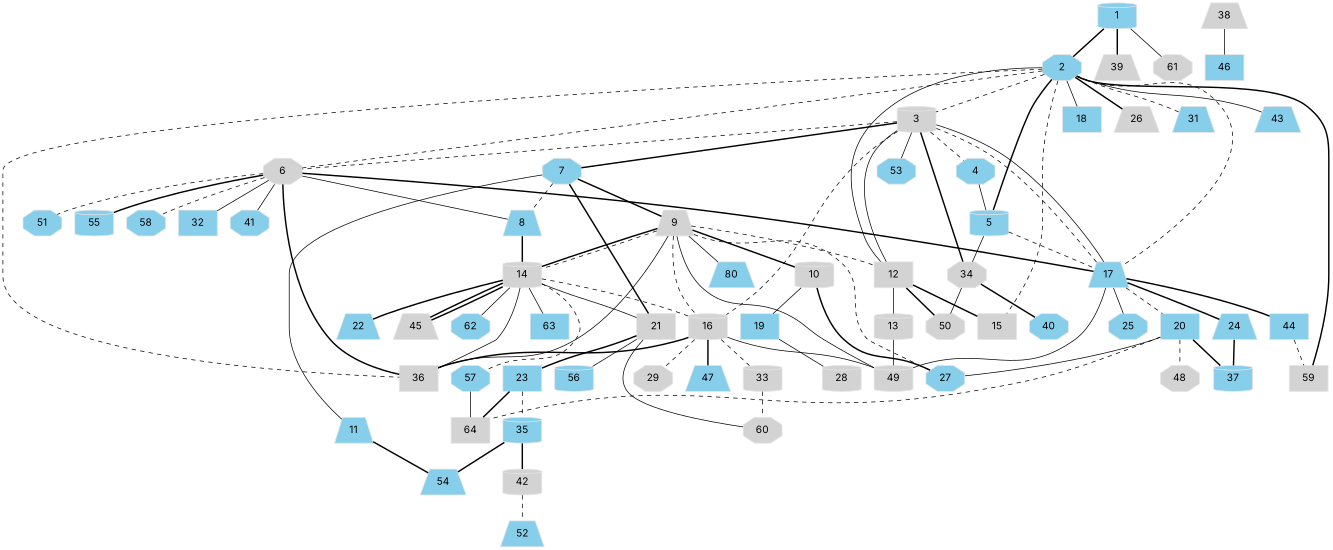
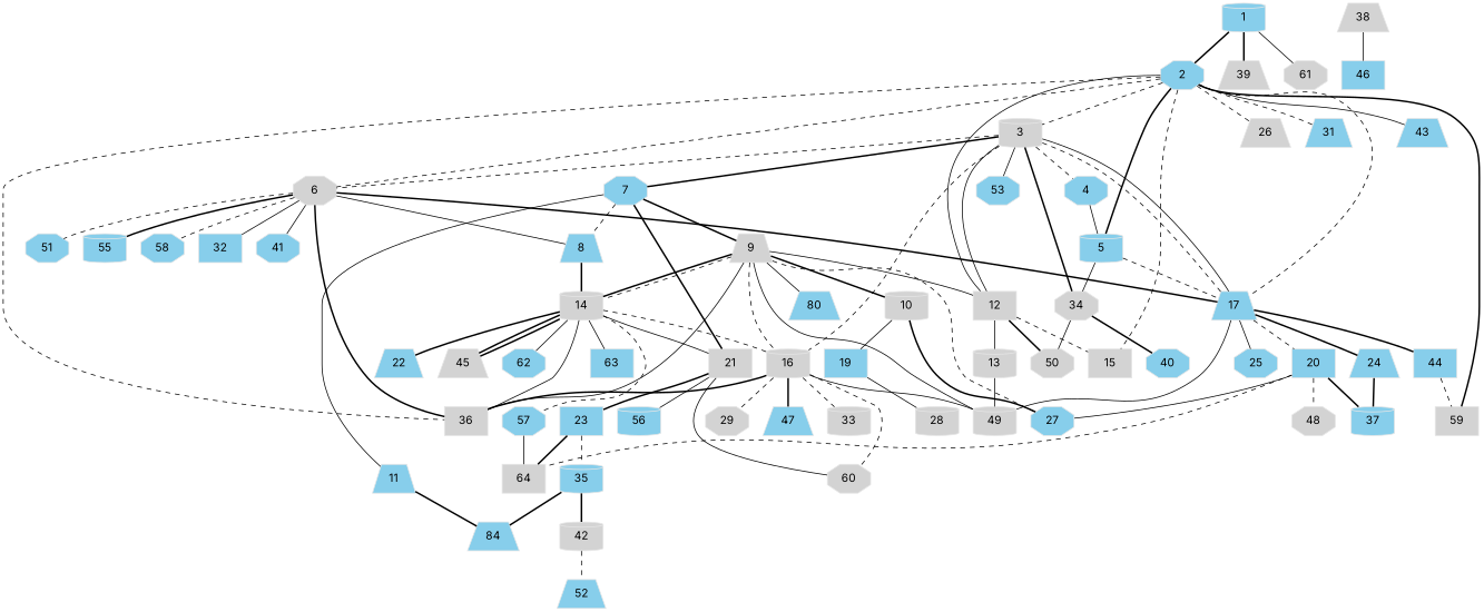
  graph {
    fontname=Inter
    node [color=gray90 fillcolor=skyblue fontname=Inter shape=octagon style=filled]
    edge [fontname=Inter style=solid]
    1 [shape=cylinder]
    2
    39 [fillcolor=lightgrey shape=trapezium]
    61 [fillcolor=lightgrey]
    3 [fillcolor=lightgrey shape=cylinder]
    5 [shape=cylinder]
    6 [fillcolor=lightgrey]
    12 [fillcolor=lightgrey shape=box]
    15 [fillcolor=lightgrey shape=box]
    17 [shape=trapezium]
-   18 [shape=box]
    26 [fillcolor=lightgrey shape=trapezium]
    31 [shape=trapezium]
    36 [fillcolor=lightgrey shape=box]
    43 [shape=trapezium]
    59 [fillcolor=lightgrey shape=box]
    4
    7
    16 [fillcolor=lightgrey shape=cylinder]
    34 [fillcolor=lightgrey]
    53
    8 [shape=trapezium]
    32 [shape=box]
    41
    51
    55 [shape=cylinder]
    58
    13 [fillcolor=lightgrey shape=cylinder]
    50 [fillcolor=lightgrey]
    49 [fillcolor=lightgrey shape=cylinder]
    20 [shape=box]
    24 [shape=trapezium]
    25
    44 [shape=box]
    56 [shape=cylinder]
    9 [fillcolor=lightgrey shape=trapezium]
    11 [shape=trapezium]
    21 [fillcolor=lightgrey shape=box]
    29 [fillcolor=lightgrey]
    33 [fillcolor=lightgrey shape=cylinder]
    47 [shape=trapezium]
    60 [fillcolor=lightgrey]
    40
    14 [fillcolor=lightgrey shape=cylinder]
    10 [fillcolor=lightgrey shape=cylinder]
    27
    n47 [label=80 shape=trapezium]
-   54 [shape=trapezium]
+   54 [shape=trapezium label=84]
    23 [shape=box]
    22 [shape=trapezium]
    45 [fillcolor=lightgrey shape=trapezium]
    57
    62
    63 [shape=box]
    38 [fillcolor=lightgrey shape=trapezium]
    46 [shape=box]
    19 [shape=box]
    28 [fillcolor=lightgrey shape=cylinder]
    64 [fillcolor=lightgrey shape=box]
    37 [shape=cylinder]
    48 [fillcolor=lightgrey]
    35 [shape=cylinder]
    42 [fillcolor=lightgrey shape=cylinder]
    52 [shape=trapezium]
    1 -- 2 [style=bold]
    1 -- 39 [style=bold]
    1 -- 61
    2 -- 3 [style=dashed]
    2 -- 5 [style=bold]
    2 -- 6 [style=dashed]
    2 -- 12
    2 -- 15 [style=dashed]
    2 -- 17 [style=dashed]
-   2 -- 18
-   2 -- 26 [style=bold]
+   2 -- 26 [style=dashed]
    2 -- 31 [style=dashed]
    2 -- 36 [style=dashed]
    2 -- 43
    2 -- 59 [style=bold]
    3 -- 6 [style=dashed]
    3 -- 12
    3 -- 17 [style=dashed]
    3 -- 17
    3 -- 4 [style=dashed]
    3 -- 7 [style=bold]
    3 -- 16 [style=dashed]
    3 -- 34 [style=bold]
    3 -- 53
    5 -- 17 [style=dashed]
    5 -- 34
    6 -- 17 [style=bold]
    6 -- 36 [style=bold]
    6 -- 8
    6 -- 32
    6 -- 41
    6 -- 51 [style=dashed]
    6 -- 55 [style=bold]
    6 -- 58 [style=dashed]
-   12 -- 15 [style=bold]
+   12 -- 15 [style=dashed]
    12 -- 13
    12 -- 50 [style=bold]
    17 -- 49
    17 -- 20 [style=dashed]
    17 -- 24 [style=bold]
    17 -- 25
    17 -- 44 [style=bold]
    4 -- 5
    7 -- 8 [style=dashed]
    7 -- 9 [style=bold]
    7 -- 11
    7 -- 21 [style=bold]
    16 -- 36 [style=bold]
    16 -- 49
    16 -- 29 [style=dashed]
    16 -- 33 [style=dashed]
    16 -- 47 [style=bold]
-   33 -- 60 [style=dashed]
+   16 -- 60 [style=dashed]
    34 -- 50
    34 -- 40 [style=bold]
    8 -- 14 [style=bold]
    13 -- 49
    20 -- 27
    20 -- 64 [style=dashed]
    20 -- 37 [style=bold]
    20 -- 48 [style=dashed]
    24 -- 37 [style=bold]
    44 -- 59 [style=dashed]
-   9 -- 12 [style=dashed]
+   9 -- 12
    9 -- 36
    9 -- 16 [style=dashed]
    9 -- 49
    9 -- 14 [style=bold]
    9 -- 14 [style=dashed]
    9 -- 10 [style=bold]
    9 -- 27 [style=dashed]
    9 -- n47
    11 -- 54 [style=bold]
    21 -- 56
    21 -- 60
    21 -- 23 [style=bold]
    14 -- 36
    14 -- 16 [style=dashed]
    14 -- 21
    14 -- 22 [style=bold]
    14 -- 45 [style=bold]
    14 -- 45 [style=bold]
    14 -- 57 [style=dashed]
    14 -- 62
    14 -- 63
    10 -- 27 [style=bold]
    10 -- 19
    23 -- 64 [style=bold]
    23 -- 35 [style=dashed]
    57 -- 64
    38 -- 46
    19 -- 28
    35 -- 54 [style=bold]
    35 -- 42 [style=bold]
    42 -- 52 [style=dashed]
  }
